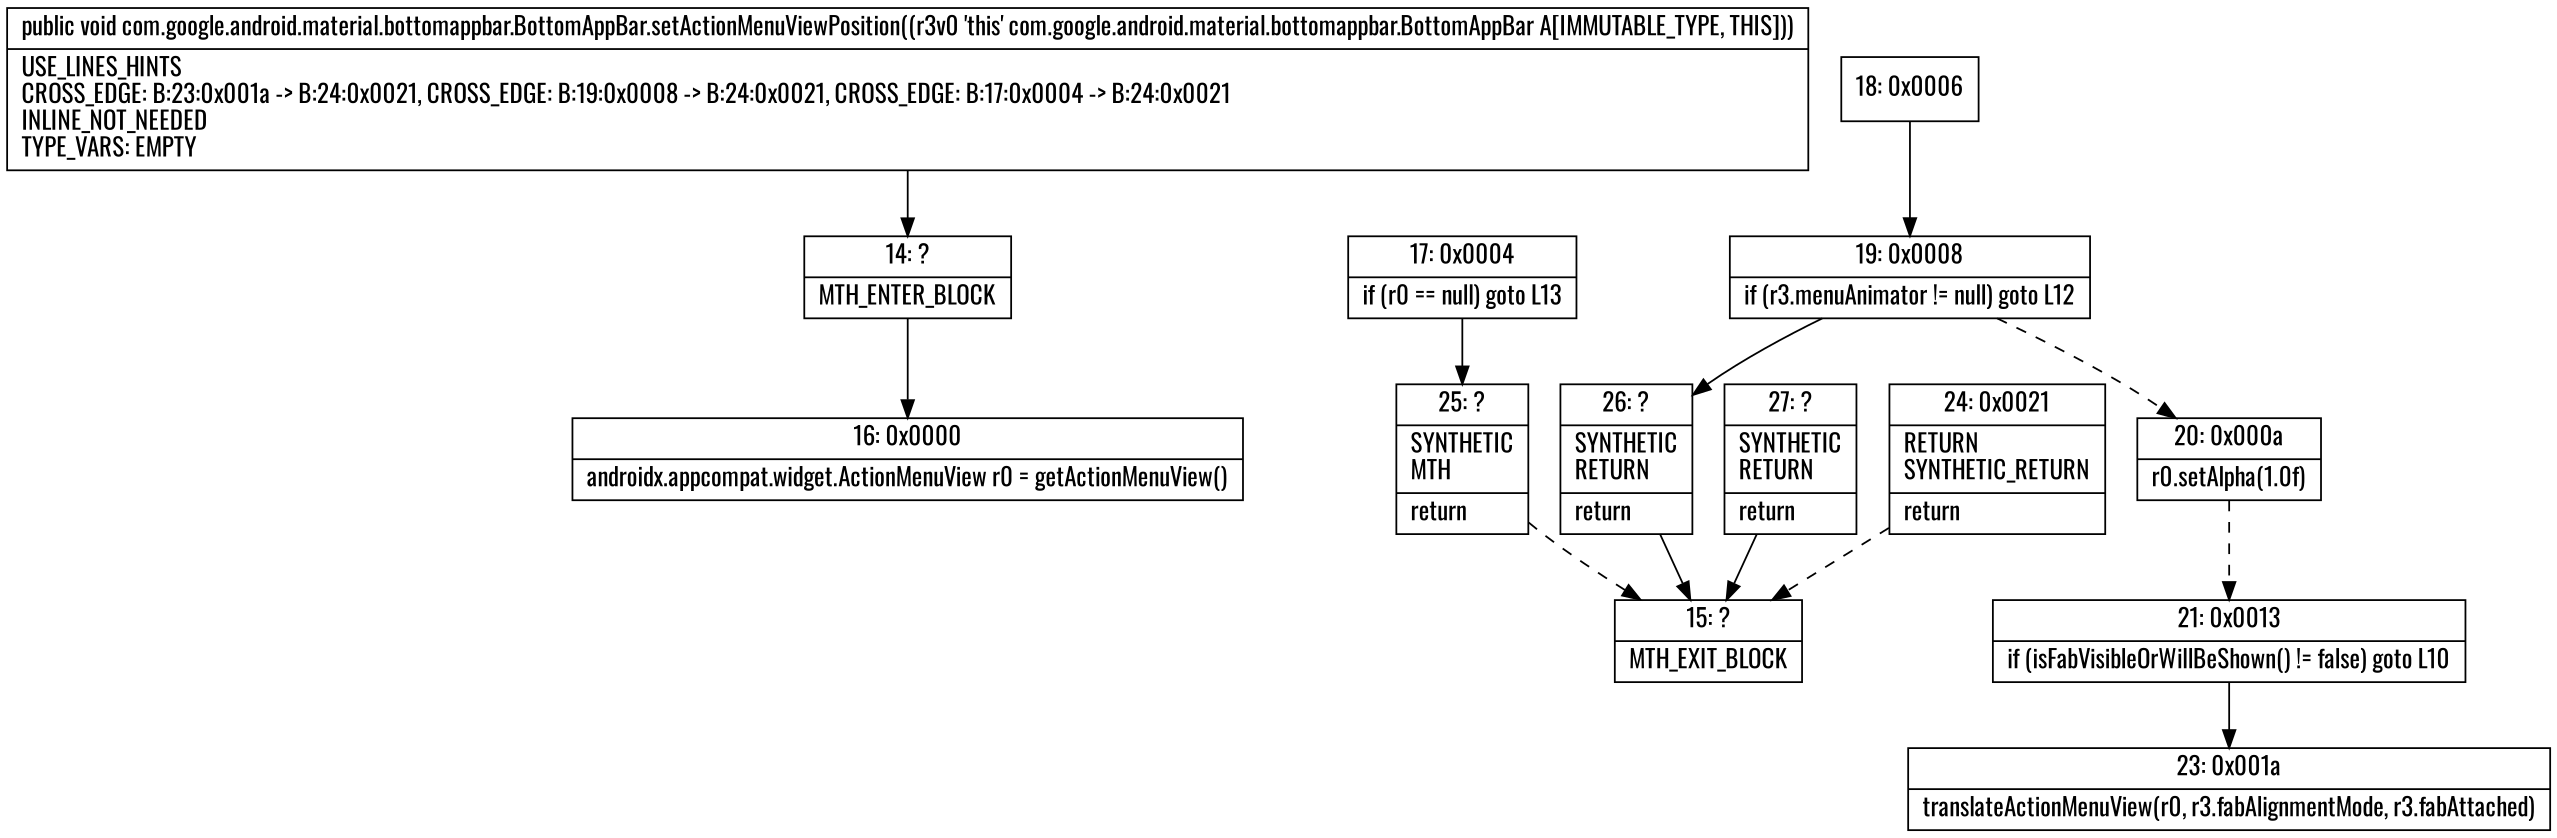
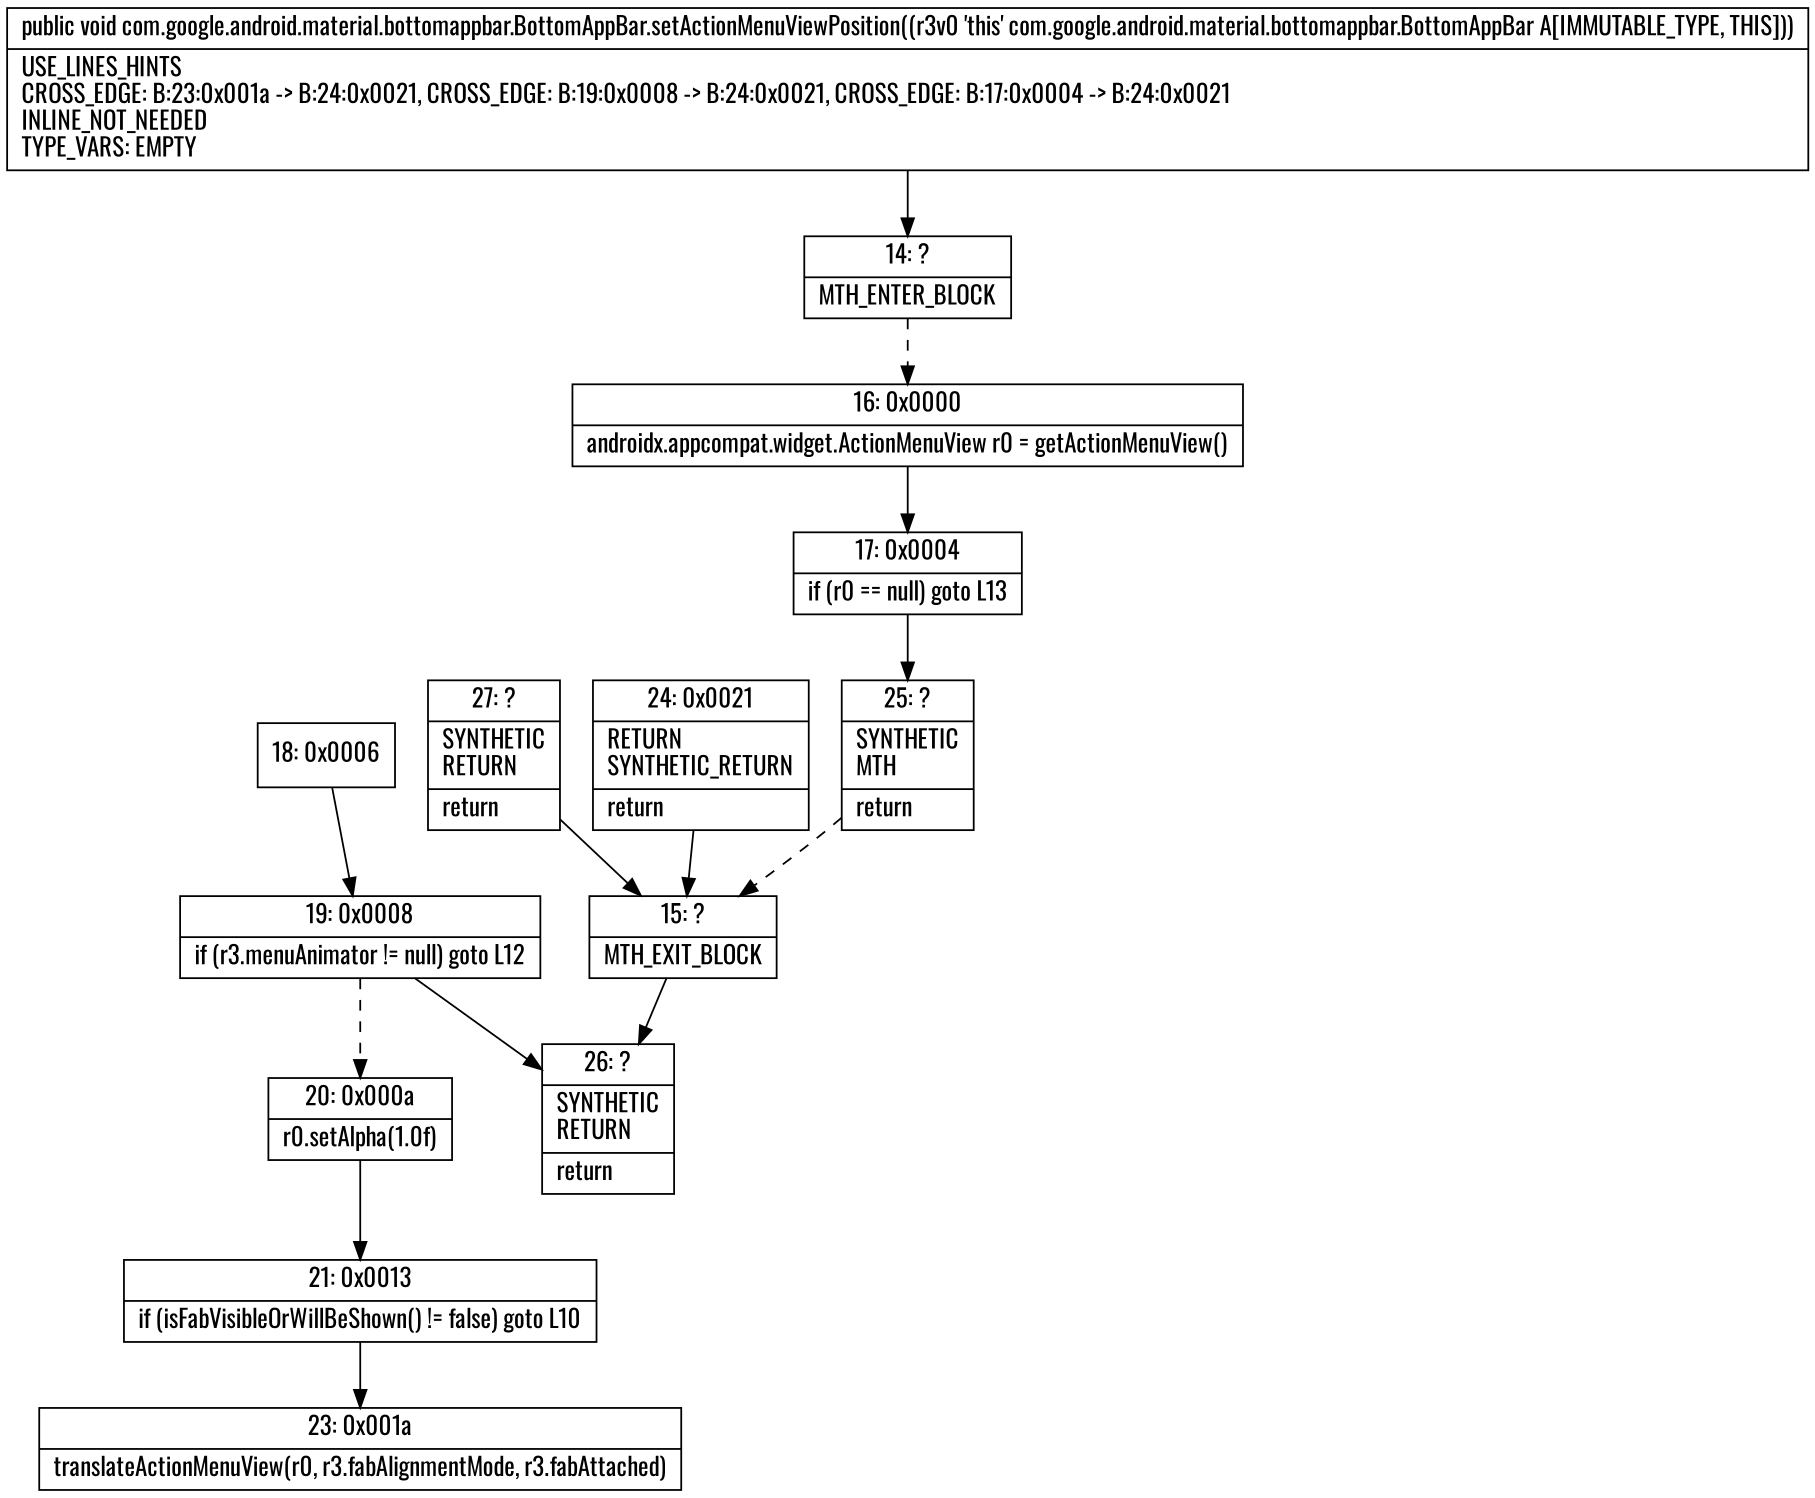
  digraph {
    fontname=Oswald
    node [fontname=Oswald shape=record]
    edge [fontname=Oswald]
    n1 [label="{14\:\ ?|MTH_ENTER_BLOCK\l}"]
    n2 [label="{16\:\ 0x0000|androidx.appcompat.widget.ActionMenuView r0 = getActionMenuView()\l}"]
    n3 [label="{17\:\ 0x0004|if (r0 == null) goto L13\l}"]
    n4 [label="{25\:\ ?|SYNTHETIC\lMTH\l|return\l}"]
    n5 [label="{18\:\ 0x0006}"]
    n6 [label="{19\:\ 0x0008|if (r3.menuAnimator != null) goto L12\l}"]
    n7 [label="{15\:\ ?|MTH_EXIT_BLOCK\l}"]
    n8 [label="{20\:\ 0x000a|r0.setAlpha(1.0f)\l}"]
    n9 [label="{26\:\ ?|SYNTHETIC\lRETURN\l|return\l}"]
    n10 [label="{21\:\ 0x0013|if (isFabVisibleOrWillBeShown() != false) goto L10\l}"]
    n11 [label="{23\:\ 0x001a|translateActionMenuView(r0, r3.fabAlignmentMode, r3.fabAttached)\l}"]
    n12 [label="{27\:\ ?|SYNTHETIC\lRETURN\l|return\l}"]
    n13 [label="{24\:\ 0x0021|RETURN\lSYNTHETIC_RETURN\l|return\l}"]
    n14 [label="{public void com.google.android.material.bottomappbar.BottomAppBar.setActionMenuViewPosition((r3v0 'this' com.google.android.material.bottomappbar.BottomAppBar A[IMMUTABLE_TYPE, THIS]))  | USE_LINES_HINTS\lCROSS_EDGE: B:23:0x001a \-\> B:24:0x0021, CROSS_EDGE: B:19:0x0008 \-\> B:24:0x0021, CROSS_EDGE: B:17:0x0004 \-\> B:24:0x0021\lINLINE_NOT_NEEDED\lTYPE_VARS: EMPTY\l}"]
-   n1 -> n2
+   n1 -> n2 [style=dashed]
+   n2 -> n3
    n3 -> n4
    n4 -> n7 [style=dashed]
    n5 -> n6
    n6 -> n8 [style=dashed]
    n6 -> n9
-   n8 -> n10 [style=dashed]
-   n9 -> n7
+   n8 -> n10
+   n7 -> n9
    n10 -> n11
    n12 -> n7
-   n13 -> n7 [style=dashed]
+   n13 -> n7
    n14 -> n1
  }
